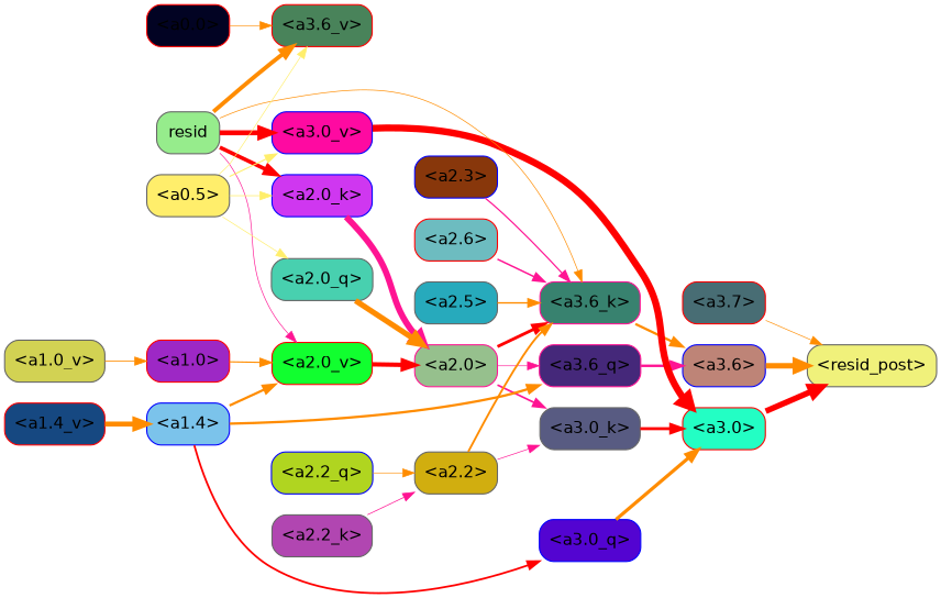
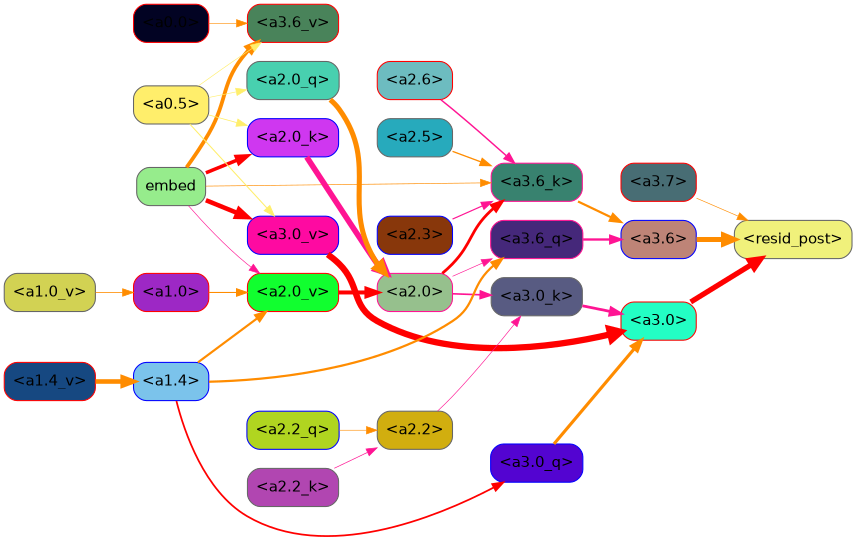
  strict digraph {
    rankdir=LR
    splines=true
    node [color=gray40 fontname=Helvetica shape=box style="filled, rounded"]
    edge [color=darkorange penwidth=0.6]
    "<a3.7>" [color=red fillcolor="#486d74"]
    "<resid_post>" [fillcolor="#f0f17b"]
    "<a3.6>" [color=blue fillcolor="#be8477"]
    "<a3.0>" [color=red fillcolor="#23fec4"]
    "<a3.6_q>" [color=deeppink fillcolor="#45287a"]
    "<a3.0_q>" [color=blue fillcolor="#5304d1"]
    "<a3.6_k>" [color=deeppink fillcolor="#38826f"]
    "<a3.0_k>" [fillcolor="#585b82"]
    "<a3.6_v>" [color=red fillcolor="#49835a"]
    "<a3.0_v>" [color=blue fillcolor="#fe0aa1"]
    "<a2.0>" [color=deeppink fillcolor="#96c08d"]
    "<a1.4>" [color=blue fillcolor="#7bc3eb"]
    "<a2.0_v>" [color=red fillcolor="#11ff2f"]
    "<a2.6>" [color=red fillcolor="#6dbcc0"]
    "<a2.5>" [fillcolor="#27aabc"]
    "<a2.3>" [color=blue fillcolor="#88370b"]
    "<a2.2>" [fillcolor="#d1ae0f"]
-   embed [fillcolor="#96ec8c" label=resid]
+   embed [fillcolor="#96ec8c"]
    "<a2.0_k>" [color=blue fillcolor="#cf37f0"]
    "<a2.0_q>" [fillcolor="#48d0af"]
    "<a0.5>" [fillcolor="#ffee6b"]
    "<a0.0>" [color=red fillcolor="#020323"]
    "<a2.2_q>" [color=blue fillcolor="#b0d520"]
    "<a2.2_k>" [fillcolor="#b146b1"]
    "<a1.0>" [color=red fillcolor="#9d28c5"]
    "<a1.4_v>" [color=red fillcolor="#164881"]
    "<a1.0_v>" [fillcolor="#d2d253"]
    "<a3.7>" -> "<resid_post>"
    "<a3.6>" -> "<resid_post>" [penwidth=4.748674273490906]
    "<a3.0>" -> "<resid_post>" [color=red penwidth=5.004031300544739]
    "<a3.6_q>" -> "<a3.6>" [color=deeppink penwidth=2.1656854450702667]
    "<a3.0_q>" -> "<a3.0>" [penwidth=2.95696559548378]
    "<a3.6_k>" -> "<a3.6>" [penwidth=2.086437076330185]
-   "<a3.0_k>" -> "<a3.0>" [color=red penwidth=2.5988530814647675]
+   "<a3.0_k>" -> "<a3.0>" [color=deeppink penwidth=2.5988530814647675]
    "<a3.0_v>" -> "<a3.0>" [color=red penwidth=5.9515902400016785]
    "<a2.0>" -> "<a3.6_q>" [color=deeppink]
    "<a2.0>" -> "<a3.6_k>" [color=red penwidth=2.6423546075820923]
    "<a2.0>" -> "<a3.0_k>" [color=deeppink penwidth=1.5482127666473389]
    "<a1.4>" -> "<a3.6_q>" [penwidth=2.1035547256469727]
    "<a1.4>" -> "<a3.0_q>" [color=red penwidth=1.6541699171066284]
    "<a1.4>" -> "<a2.0_v>" [penwidth=2.048949420452118]
    "<a2.0_v>" -> "<a2.0>" [color=red penwidth=3.76983106136322]
    "<a2.6>" -> "<a3.6_k>" [color=deeppink penwidth=1.3718644380569458]
    "<a2.5>" -> "<a3.6_k>" [penwidth=1.231603980064392]
    "<a2.3>" -> "<a3.6_k>" [color=deeppink penwidth=1.1117559671401978]
-   "<a2.2>" -> "<a3.6_k>" [penwidth=1.7315057516098022]
    "<a2.2>" -> "<a3.0_k>" [color=deeppink]
    embed -> "<a3.6_k>" [penwidth=0.6229734420776367]
    embed -> "<a3.6_v>" [penwidth=3.56406831741333]
    embed -> "<a3.0_v>" [color=red penwidth=4.293717980384827]
    embed -> "<a2.0_v>" [color=deeppink]
    embed -> "<a2.0_k>" [color=red penwidth=3.348647713661194]
    "<a2.0_k>" -> "<a2.0>" [color=deeppink penwidth=5.364346981048584]
    "<a2.0_q>" -> "<a2.0>" [penwidth=4.801594913005829]
    "<a0.5>" -> "<a3.6_v>" [color="#ffee6b"]
    "<a0.5>" -> "<a3.0_v>" [color="#ffee6b" penwidth=0.9916514158248901]
    "<a0.5>" -> "<a2.0_k>" [color="#ffee6b" penwidth=0.7479127645492554]
    "<a0.5>" -> "<a2.0_q>" [color="#ffee6b"]
    "<a0.0>" -> "<a3.6_v>"
    "<a2.2_q>" -> "<a2.2>" [penwidth=0.6068362593650818]
    "<a2.2_k>" -> "<a2.2>" [color=deeppink penwidth=0.6648573875427246]
    "<a1.0>" -> "<a2.0_v>" [penwidth=1.0333166718482971]
    "<a1.4_v>" -> "<a1.4>" [penwidth=4.295930981636047]
    "<a1.0_v>" -> "<a1.0>" [penwidth=0.7506231069564819]
  }
